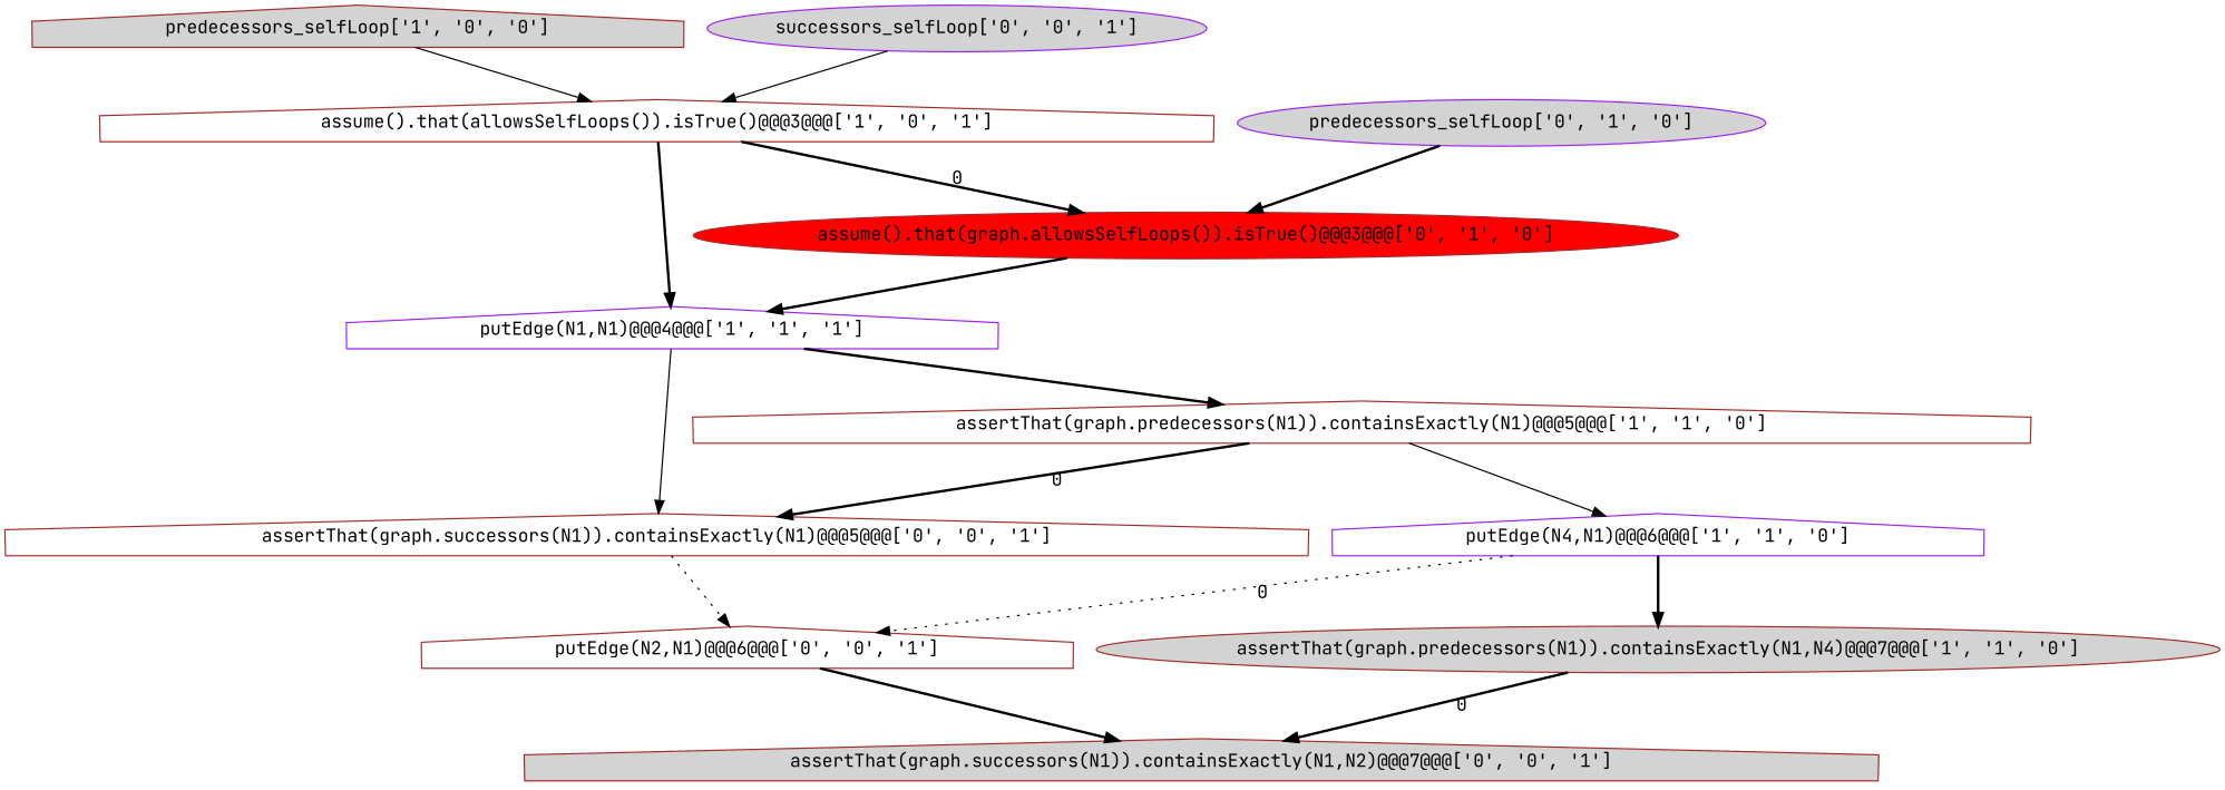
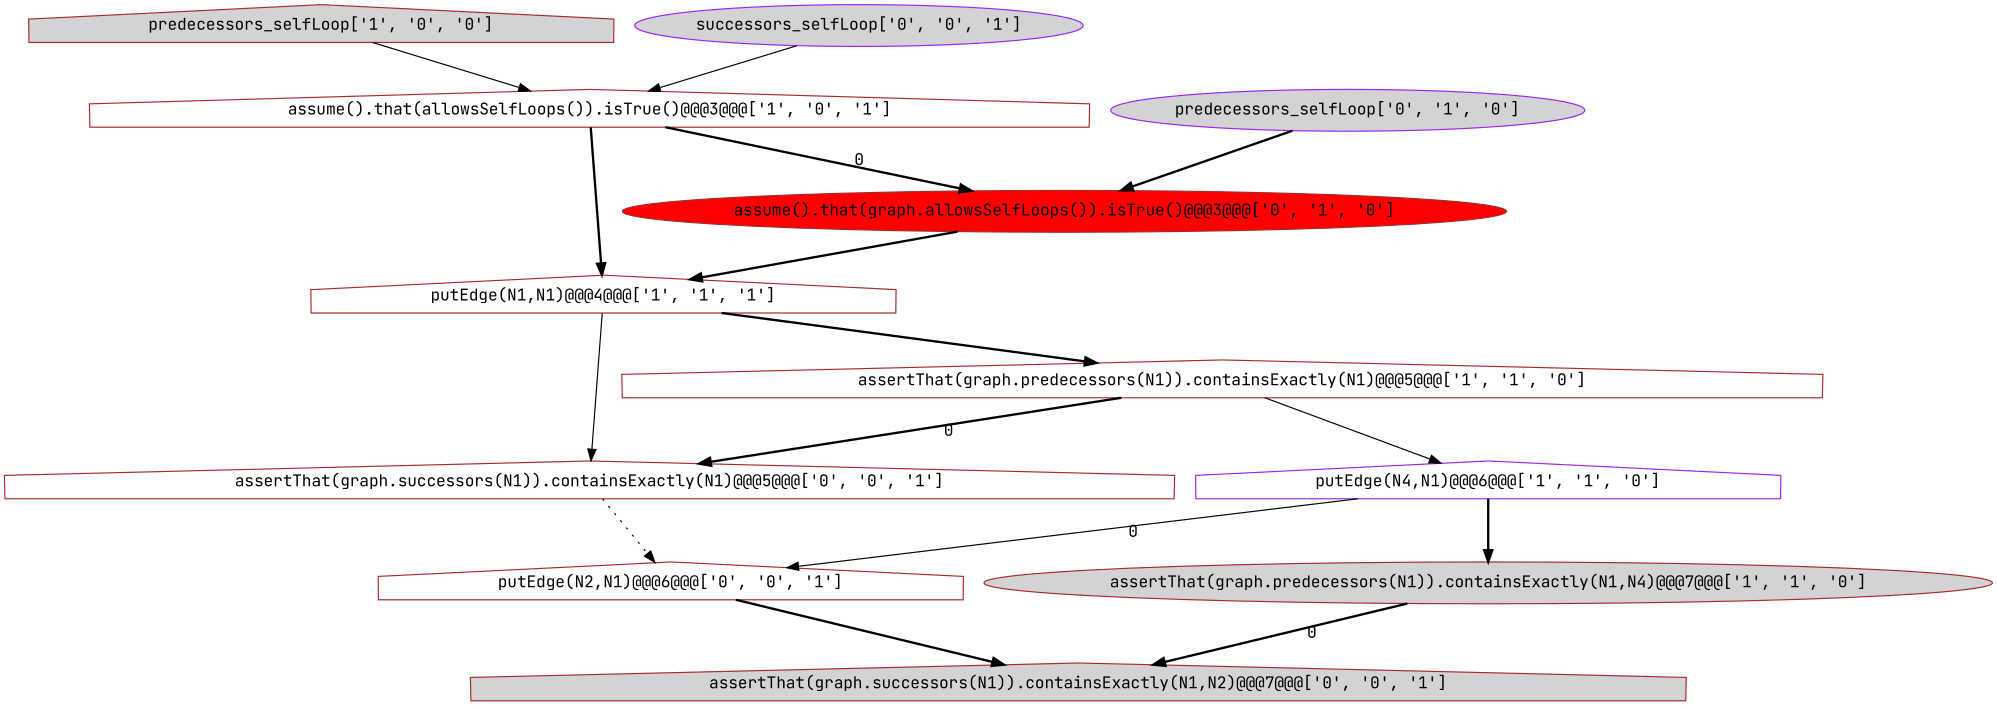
  digraph {
    fontname="JetBrains Mono"
    node [color=brown fillcolor=white fontname="JetBrains Mono" shape=house style=filled]
    edge [fontname="JetBrains Mono" style=bold]
    n1 [label="assume().that(allowsSelfLoops()).isTrue()@@@3@@@['1', '0', '1']"]
-   n2 [color=purple label="putEdge(N1,N1)@@@4@@@['1', '1', '1']"]
+   n2 [label="putEdge(N1,N1)@@@4@@@['1', '1', '1']"]
    n3 [fillcolor=red label="assume().that(graph.allowsSelfLoops()).isTrue()@@@3@@@['0', '1', '0']" shape=ellipse]
    n4 [label="assertThat(graph.predecessors(N1)).containsExactly(N1)@@@5@@@['1', '1', '0']"]
    n5 [label="assertThat(graph.successors(N1)).containsExactly(N1)@@@5@@@['0', '0', '1']"]
    n6 [fillcolor=lightgray label="assertThat(graph.successors(N1)).containsExactly(N1,N2)@@@7@@@['0', '0', '1']"]
    n7 [color=purple fillcolor=lightgray label="predecessors_selfLoop['0', '1', '0']" shape=ellipse]
    n8 [label="putEdge(N2,N1)@@@6@@@['0', '0', '1']"]
    n9 [color=purple label="putEdge(N4,N1)@@@6@@@['1', '1', '0']"]
    n10 [fillcolor=lightgray label="predecessors_selfLoop['1', '0', '0']"]
    n11 [fillcolor=lightgray label="assertThat(graph.predecessors(N1)).containsExactly(N1,N4)@@@7@@@['1', '1', '0']" shape=ellipse]
    n12 [color=purple fillcolor=lightgray label="successors_selfLoop['0', '0', '1']" shape=ellipse]
    n1 -> n2
    n1 -> n3 [label=0]
    n2 -> n4
    n2 -> n5 [style=solid]
    n3 -> n2
    n4 -> n5 [label=0]
    n4 -> n9 [style=solid]
    n5 -> n8 [style=dotted]
    n7 -> n3
    n8 -> n6
-   n9 -> n8 [label=0 style=dotted]
+   n9 -> n8 [label=0 style=solid]
    n9 -> n11
    n10 -> n1 [style=solid]
    n11 -> n6 [label=0]
    n12 -> n1 [style=solid]
  }
